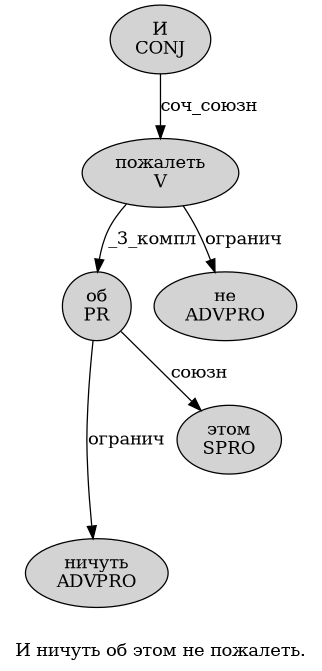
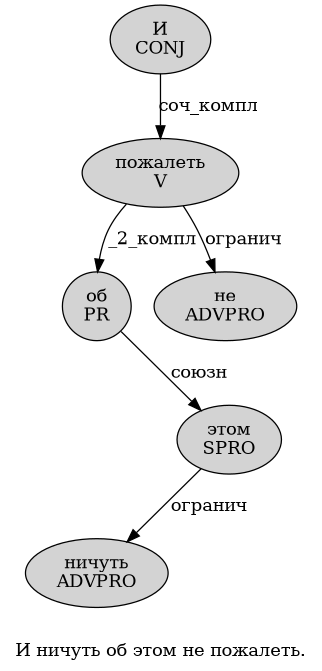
  digraph {
    label="И ничуть об этом не пожалеть."
    node [fillcolor=lightgray penwidth=1 shape=ellipse style=filled]
    n1 [label="И\nCONJ"]
    n2 [label="пожалеть\nV"]
    n3 [label="об\nPR"]
    n4 [label="не\nADVPRO"]
    n5 [label="ничуть\nADVPRO"]
    n6 [label="этом\nSPRO"]
-   n1 -> n2 [label="соч_союзн"]
-   n2 -> n3 [label="_3_компл"]
+   n1 -> n2 [label="соч_компл"]
+   n2 -> n3 [label="_2_компл"]
    n2 -> n4 [label="огранич"]
-   n3 -> n5 [label="огранич"]
+   n6 -> n5 [label="огранич"]
    n3 -> n6 [label="союзн"]
  }
